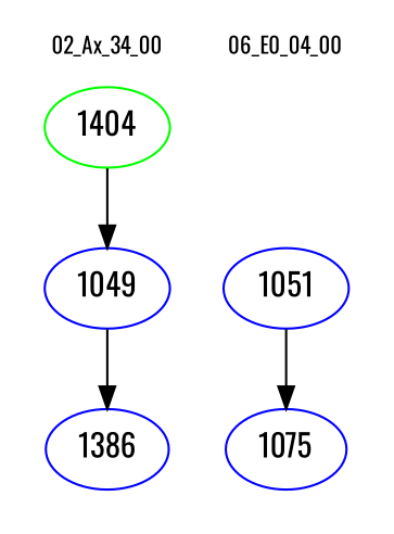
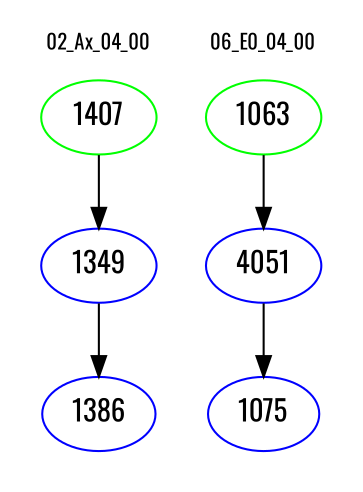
  digraph {
    fontname=Oswald
    node [color=blue fontname=Oswald]
    edge [color=black fontname=Oswald]
-   n1 [color=green label=1404]
-   n2 [label=1049]
+   n1 [color=green label=1407]
+   n2 [label=1349]
    n3 [label=1386]
-   n5 [label=1051]
+   n4 [color=green label=1063]
+   n5 [label=4051]
    n6 [label=1075]
    subgraph cluster_1 {
      color=white
      fontsize=10
-     label="02_Ax_34_00"
+     label="02_Ax_04_00"
      n1
      n2
      n3
    }
    subgraph cluster_2 {
      color=white
      fontsize=10
      label="06_E0_04_00"
+     n4
      n5
      n6
    }
    n1 -> n2
    n2 -> n3
+   n4 -> n5
    n5 -> n6
  }
